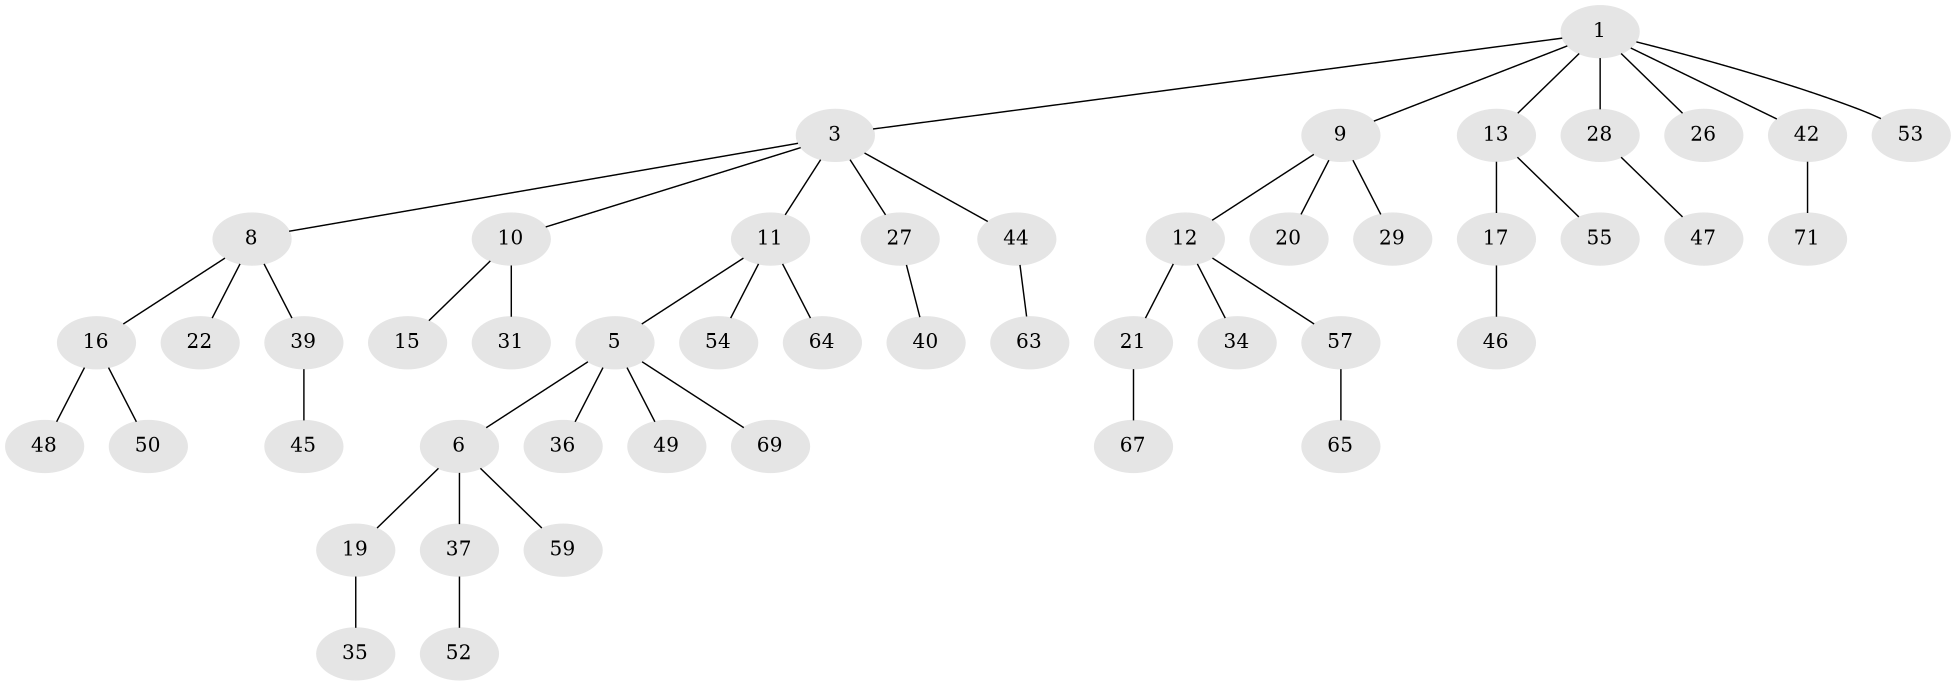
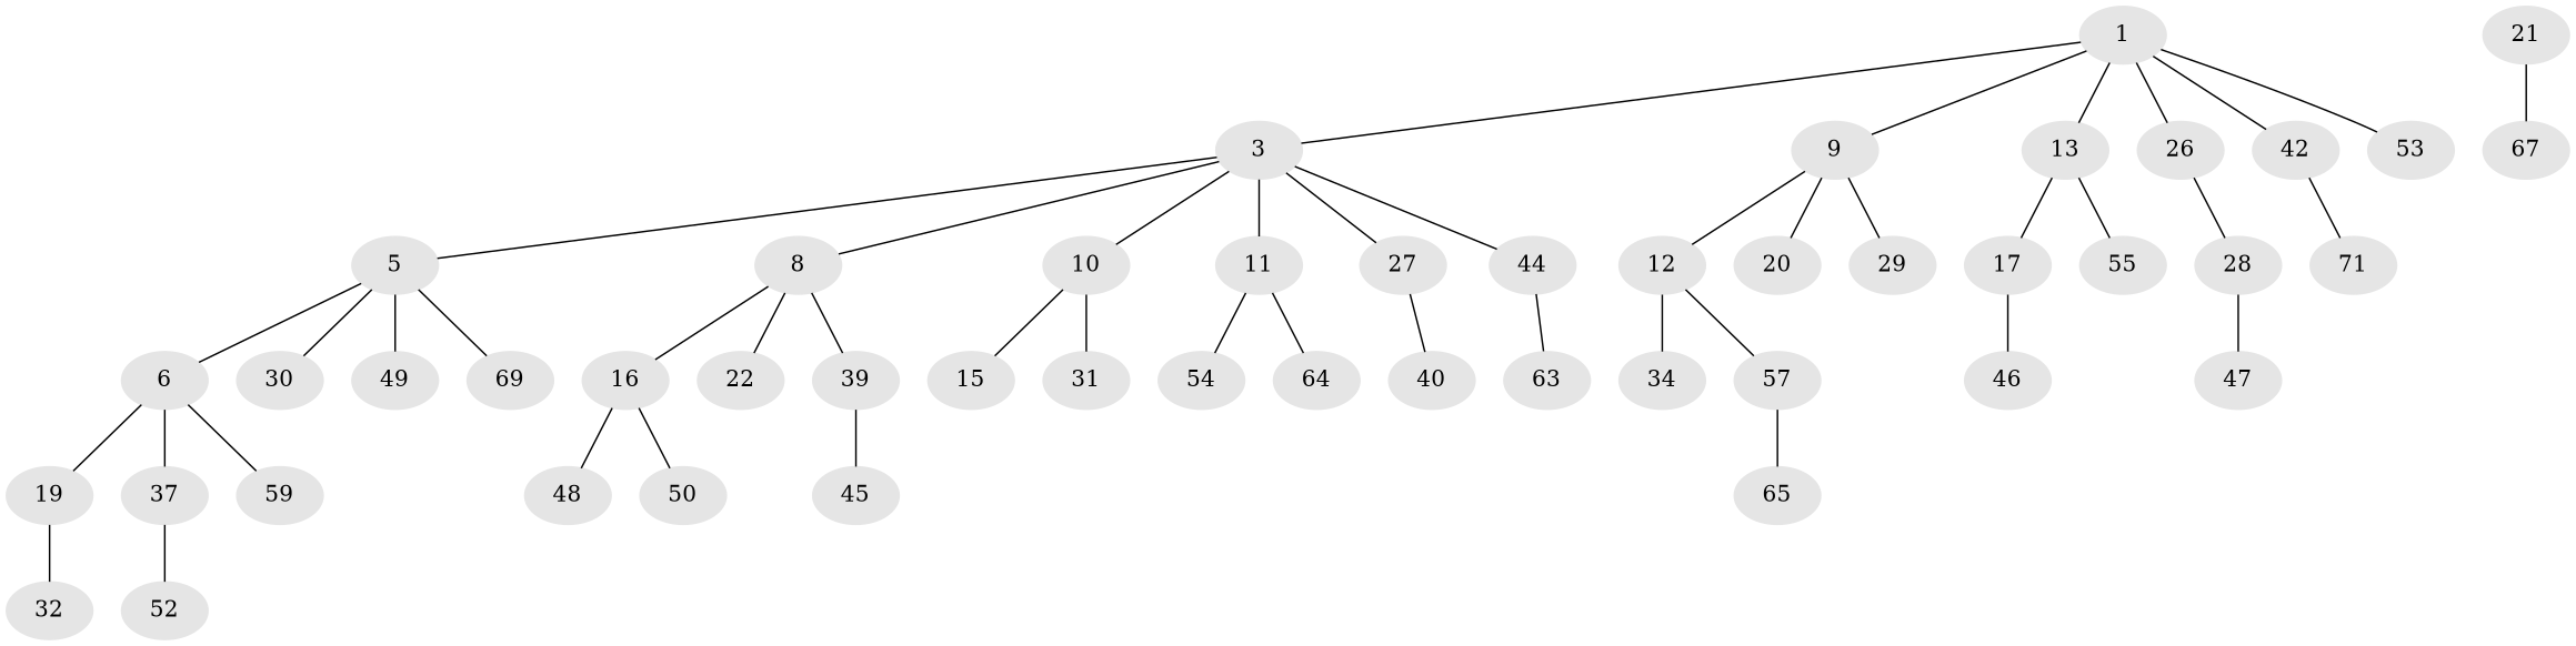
  graph {
    node [color=gray90 style=filled]
    1 [super="+2"]
    3 [super="+4"]
    9 [super="+25"]
    13 [super="+66"]
    28 [super="+32"]
    n6 [label=26]
    42 [super="+43"]
    53
    5 [super="+61"]
    8 [super="+14"]
    10 [super="+26"]
    11 [super="+60"]
    27
    44
    12 [super="+23"]
    20
    29
    17 [super="+24"]
    55
    47 [super="+51"]
    71
    6 [super="+7"]
-   30 [label=36]
+   30
    49
    69 [super="+72"]
    16 [super="+18"]
    22 [super="+68"]
    39
    15 [super="+38"]
    31
    54
    64
    40 [super="+56"]
    63
    19 [super="+41"]
    37
    59
-   35
+   35 [label=32]
    52
    48
    50
    45
    21 [super="+58"]
    34 [super="+70"]
    57 [super="+62"]
    67
    65
    46
    1 -- 3
    1 -- 9
    1 -- 13
-   1 -- 28
+   n6 -- 28
    1 -- n6
    1 -- 42
    1 -- 53
-   11 -- 5
+   3 -- 5
    3 -- 8
    3 -- 10
    3 -- 11
    3 -- 27
    3 -- 44
    9 -- 12
    9 -- 20
    9 -- 29
    13 -- 17
    13 -- 55
    28 -- 47
    42 -- 71
    5 -- 6
    5 -- 30
    5 -- 49
    5 -- 69
    8 -- 16
    8 -- 22
    8 -- 39
    10 -- 15
    10 -- 31
    11 -- 54
    11 -- 64
    27 -- 40
    44 -- 63
-   12 -- 21
    12 -- 34
    12 -- 57
    17 -- 46
    6 -- 19
    6 -- 37
    6 -- 59
    16 -- 48
    16 -- 50
    39 -- 45
    19 -- 35
    37 -- 52
    21 -- 67
    57 -- 65
  }
